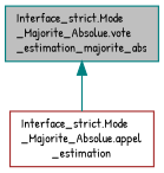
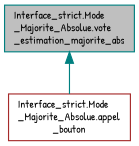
  digraph {
    rankdir=TB
    fontname="Patrick Hand"
    node [fontname="Patrick Hand" fontsize=10 shape=record style=filled]
    n1 [color=teal fillcolor=grey75 fontcolor=black height=0.2 label="Interface_strict.Mode\l_Majorite_Absolue.vote\l_estimation_majorite_abs" width=0.4]
-   n2 [color=brown fillcolor=white height=0.2 label="Interface_strict.Mode\l_Majorite_Absolue.appel\l_estimation" width=0.4]
+   n2 [color=brown fillcolor=white height=0.2 label="Interface_strict.Mode\l_Majorite_Absolue.appel\l_bouton" width=0.4]
    n1 -> n2 [color=teal dir=back fontname="Patrick Hand" fontsize=10 labelfontname=Helvetica labelfontsize=10 style=solid]
  }
